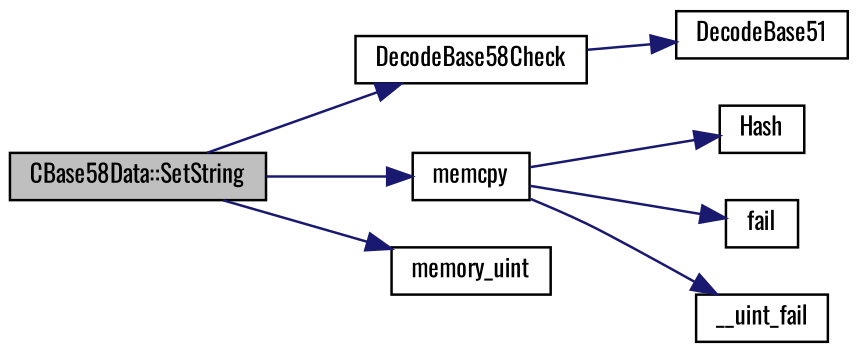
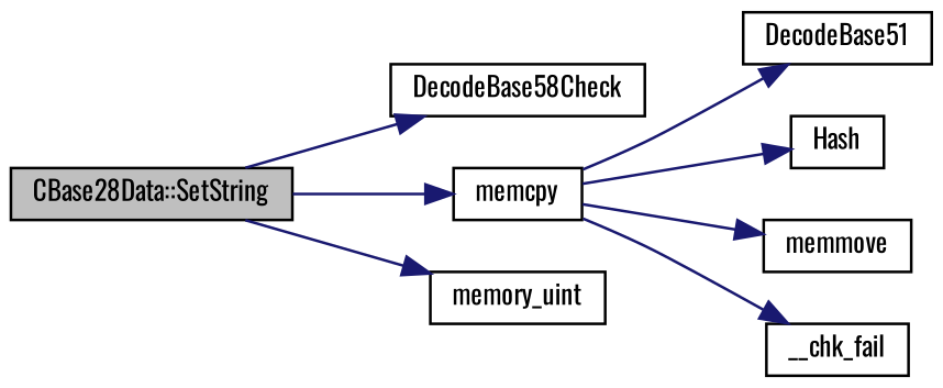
  digraph {
    fontname=Oswald
    rankdir=LR
    node [color=black fillcolor=white fontname=Oswald fontsize=10 shape=record style=filled]
    edge [color=midnightblue fontname=Oswald fontsize=10 labelfontname=Helvetica labelfontsize=10 style=solid]
-   n1 [fillcolor=grey75 fontcolor=black height=0.2 label="CBase58Data::SetString" width=0.4]
+   n1 [fillcolor=grey75 fontcolor=black height=0.2 label="CBase28Data::SetString" width=0.4]
    n2 [height=0.2 label=DecodeBase58Check width=0.4]
    n3 [height=0.2 label=memcpy width=0.4]
    n4 [height=0.2 label=memory_uint width=0.4]
    n5 [height=0.2 label=DecodeBase51 width=0.4]
    n6 [height=0.2 label=Hash width=0.4]
-   n7 [height=0.2 label=fail width=0.4]
-   n8 [height=0.2 label=__uint_fail width=0.4]
+   n7 [height=0.2 label=memmove width=0.4]
+   n8 [height=0.2 label=__chk_fail width=0.4]
    n1 -> n2
    n1 -> n3
    n1 -> n4
-   n2 -> n5
+   n3 -> n5
    n3 -> n6
    n3 -> n7
    n3 -> n8
  }
